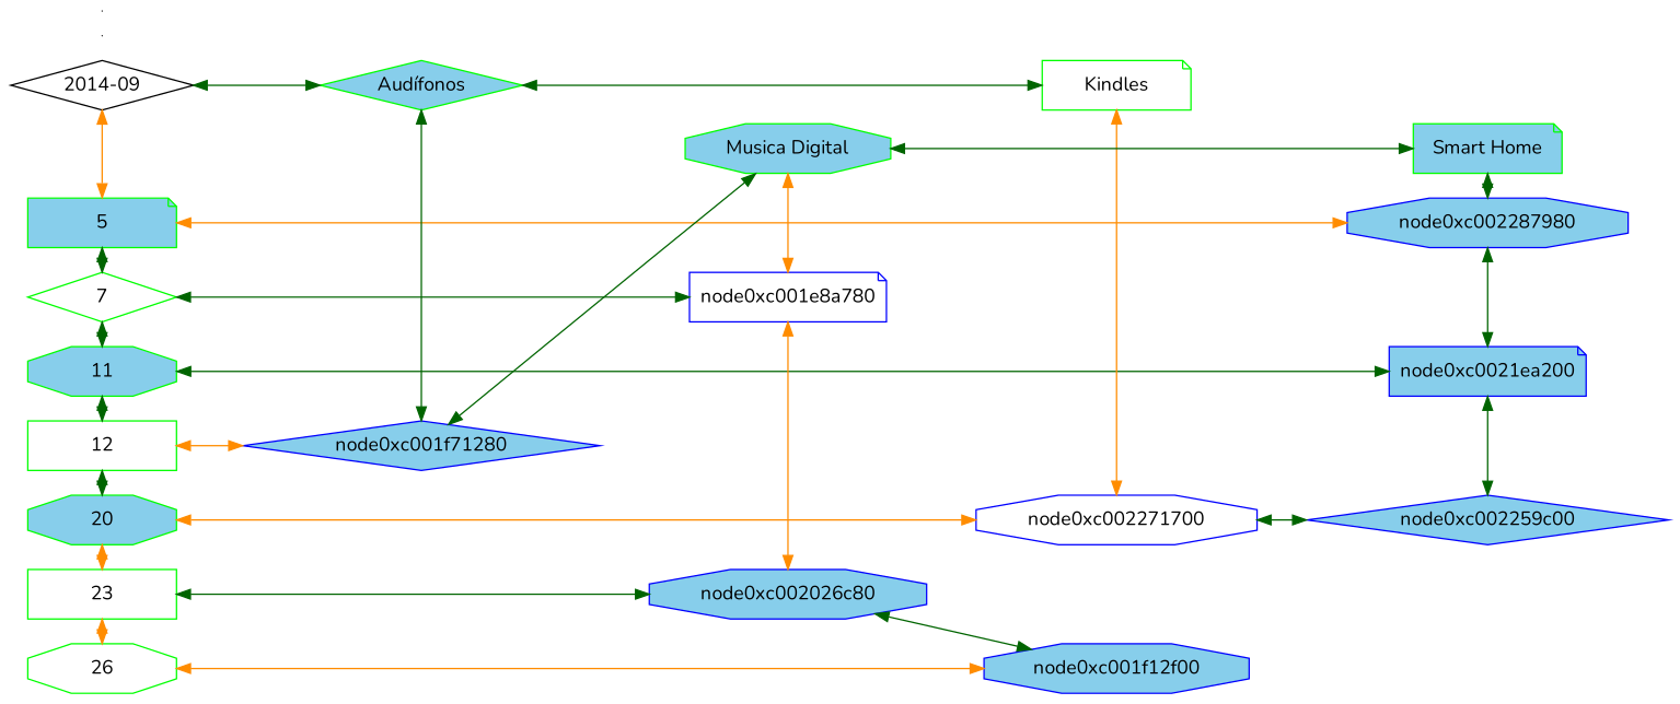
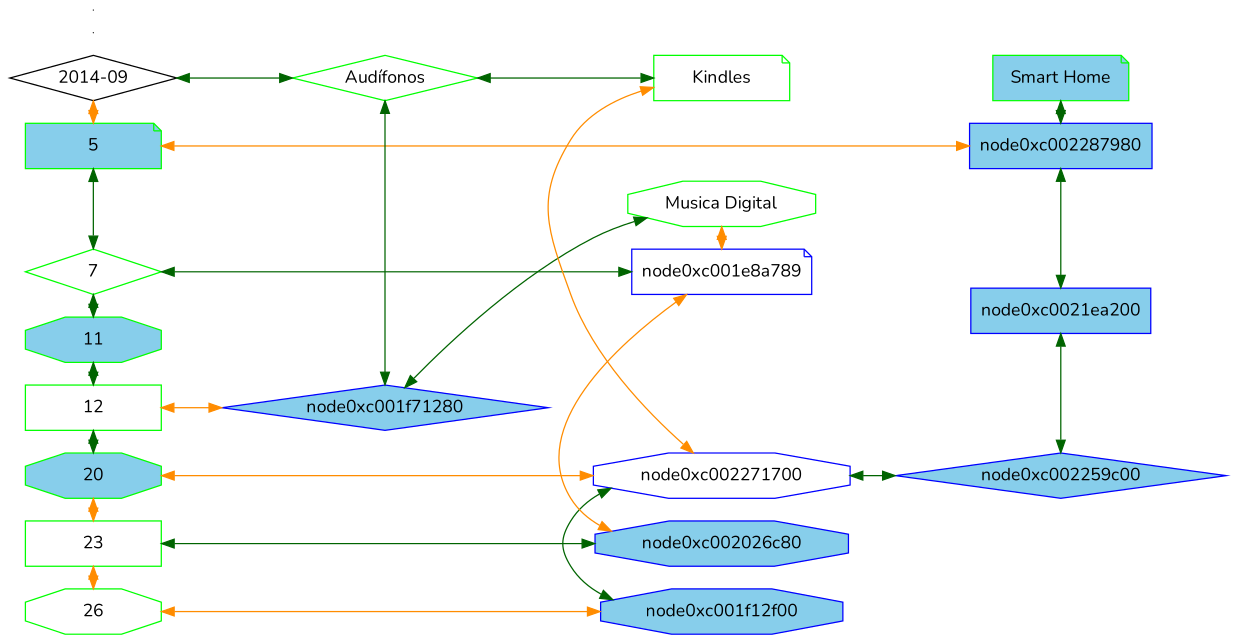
  digraph {
    fontname=Nunito
    rankdir=LR
    node [fillcolor=white fontname=Nunito group=1 shape=octagon style=filled color=green]
    edge [color=darkgreen dir=both fontname=Nunito]
    n1 [label="2014-09" shape=diamond width=1.5 color=""]
    n2 [fillcolor=skyblue group=5 label=5 shape=note width=1.5]
    n3 [group=7 label=7 shape=diamond width=1.5]
    n4 [fillcolor=skyblue group=11 label=11 width=1.5]
    n5 [group=12 label=12 shape=box width=1.5]
    n6 [fillcolor=skyblue group=20 label=20 width=1.5]
    n7 [group=23 label=23 shape=box width=1.5]
    n8 [group=26 label=26 width=1.5]
-   n9 [fillcolor=skyblue label="Audífonos" shape=diamond width=1.5]
+   n9 [label="Audífonos" shape=diamond width=1.5]
    node0xc001f71280 [color=blue fillcolor=skyblue group=12 shape=diamond width=0.5]
    n11 [label=Kindles shape=note width=1.5]
    node0xc002271700 [color=blue group=20 width=0.5]
    node0xc001f12f00 [color=blue fillcolor=skyblue group=26 width=0.5]
-   n14 [fillcolor=skyblue label="Musica Digital" width=1.5]
-   node0xc001e8a780 [color=blue group=7 shape=note width=0.5]
+   n14 [label="Musica Digital" width=1.5]
+   node0xc001e8a780 [color=blue group=7 shape=note width=0.5 label=node0xc001e8a789]
    node0xc002026c80 [color=blue fillcolor=skyblue group=23 width=0.5]
    n17 [fillcolor=skyblue label="Smart Home" shape=note width=1.5]
-   node0xc002287980 [color=blue fillcolor=skyblue group=5 width=0.5]
-   node0xc0021ea200 [color=blue fillcolor=skyblue group=11 shape=note width=0.5]
+   node0xc002287980 [color=blue fillcolor=skyblue group=5 shape=box width=0.5]
+   node0xc0021ea200 [color=blue fillcolor=skyblue group=11 shape=box width=0.5]
    node0xc002259c00 [color=blue fillcolor=skyblue group=20 shape=diamond width=0.5]
    e0 [shape=point width=0 group="" color=""]
    e1 [shape=point width=0 group="" color=""]
    subgraph sub_1 {
      rank=same
      n1
      n2
    }
    subgraph sub_2 {
      rank=same
      n2
      n3
    }
    subgraph sub_3 {
      rank=same
      n3
      n4
    }
    subgraph sub_4 {
      rank=same
      n4
      n5
    }
    subgraph sub_5 {
      rank=same
      n5
      n6
    }
    subgraph sub_6 {
      rank=same
      n6
      n7
    }
    subgraph sub_7 {
      rank=same
      n7
      n8
    }
    subgraph sub_8 {
      rank=same
      n9
      node0xc001f71280
    }
    subgraph sub_9 {
      rank=same
      n11
      node0xc002271700
    }
    subgraph sub_10 {
      rank=same
      node0xc002271700
      node0xc001f12f00
    }
    subgraph sub_11 {
      rank=same
      n14
      node0xc001e8a780
    }
    subgraph sub_12 {
      rank=same
      node0xc001e8a780
      node0xc002026c80
    }
    subgraph sub_13 {
      rank=same
      n17
      node0xc002287980
    }
    subgraph sub_14 {
      rank=same
      node0xc002287980
      node0xc0021ea200
    }
    subgraph sub_15 {
      rank=same
      node0xc0021ea200
      node0xc002259c00
    }
    n1 -> n2 [color=darkorange]
    n1 -> n9
    n2 -> n3
    n2 -> node0xc002287980 [color=darkorange]
    n3 -> n4
    n3 -> node0xc001e8a780
    n4 -> n5
-   n4 -> node0xc0021ea200
    n5 -> n6
    n5 -> node0xc001f71280 [color=darkorange]
    n6 -> n7 [color=darkorange]
    n6 -> node0xc002271700 [color=darkorange]
    n7 -> n8 [color=darkorange]
    n7 -> node0xc002026c80
    n8 -> node0xc001f12f00 [color=darkorange]
    n9 -> node0xc001f71280
    n9 -> n11
    node0xc001f71280 -> n14
    n11 -> node0xc002271700 [color=darkorange]
-   node0xc002026c80 -> node0xc001f12f00
+   node0xc002271700 -> node0xc001f12f00
    node0xc002271700 -> node0xc002259c00
    n14 -> node0xc001e8a780 [color=darkorange]
-   n14 -> n17
    node0xc001e8a780 -> node0xc002026c80 [color=darkorange]
    n17 -> node0xc002287980
    node0xc002287980 -> node0xc0021ea200
    node0xc0021ea200 -> node0xc002259c00
  }
